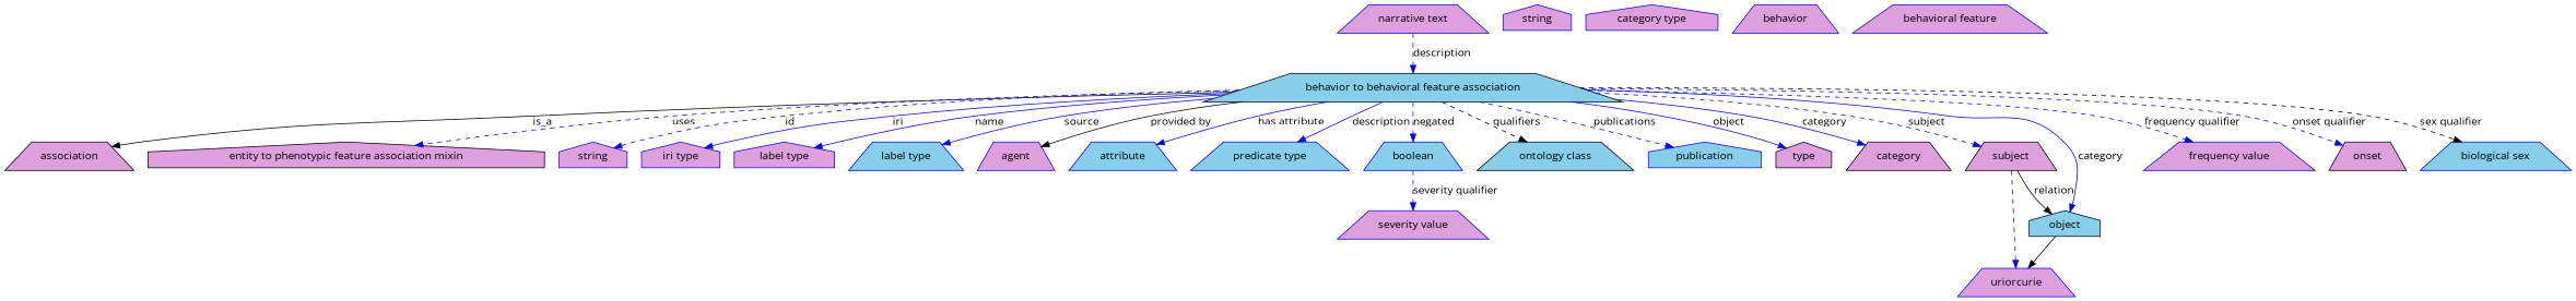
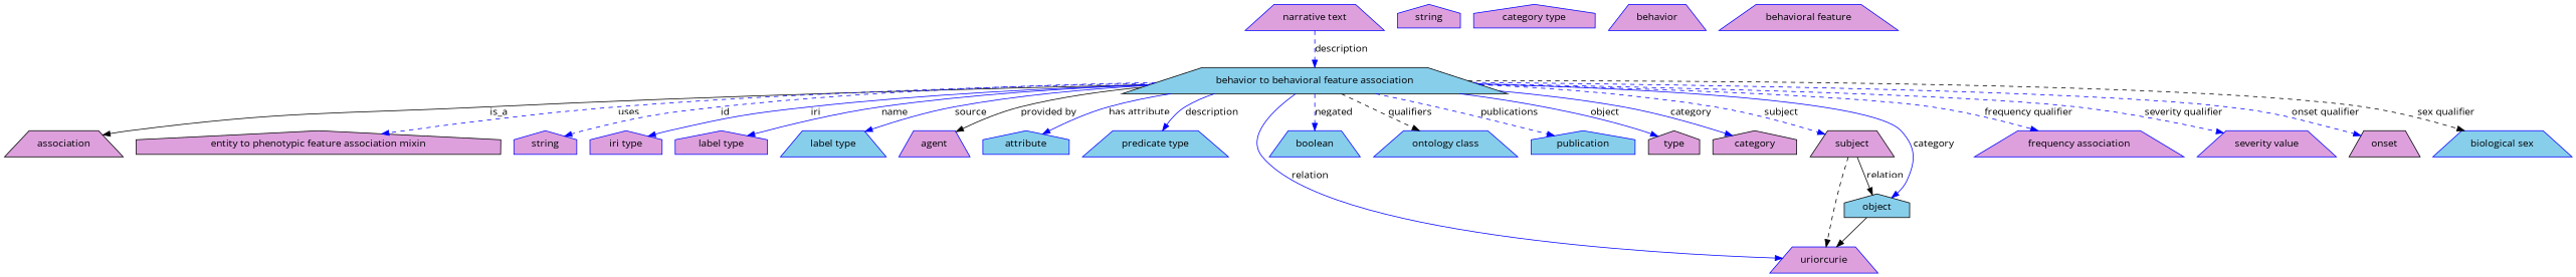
  digraph {
    fontname="Open Sans"
    node [fillcolor=plum fontname="Open Sans" shape=trapezium style=filled color=blue]
    edge [fontname="Open Sans" style=solid color=blue]
    n1 [fillcolor=skyblue height=0.5 label="behavior to behavioral feature association" width=5.7412 color=""]
    association [height=0.5 width=1.7512 color=""]
    "entity to phenotypic feature association mixin" [height=0.5 shape=house width=6.2647 color=""]
    n4 [height=0.5 label=string shape=house width=1.0652]
    n5 [height=0.5 label="iri type" shape=house width=1.2277]
    n6 [height=0.5 label="label type" shape=house width=1.5707]
    n7 [fillcolor=skyblue height=0.5 label="label type" width=1.5707]
    n8 [height=0.5 label=agent width=1.0291]
-   n9 [fillcolor=skyblue height=0.5 label=attribute width=1.4443]
+   n9 [fillcolor=skyblue height=0.5 label=attribute shape=house width=1.4443]
    n10 [fillcolor=skyblue height=0.5 label="predicate type" width=2.1845]
    n11 [height=0.5 label=uriorcurie width=1.6068]
    n12 [fillcolor=skyblue height=0.5 label=boolean width=1.2999]
-   n13 [color=black fillcolor=skyblue height=0.5 label="ontology class" width=2.1484]
+   n13 [fillcolor=skyblue height=0.5 label="ontology class" width=2.1484]
    n14 [fillcolor=skyblue height=0.5 label=publication shape=house width=1.7512]
    type [height=0.5 shape=house width=0.86659 color=""]
-   category [height=0.5 width=1.4443 color=""]
+   category [height=0.5 shape=house width=1.4443 color=""]
    subject [height=0.5 width=1.2457 color=""]
    object [fillcolor=skyblue height=0.5 shape=house width=1.1013 color=""]
-   n19 [height=0.5 label="frequency value" width=2.3651]
+   n19 [height=0.5 label="frequency association" width=2.3651]
    n20 [height=0.5 label="severity value" width=2.1123]
    n21 [color=black height=0.5 label=onset width=1.011]
    n22 [fillcolor=skyblue height=0.5 label="biological sex" width=2.0582]
    n23 [height=0.5 label="narrative text" width=2.0943]
    n24 [height=0.5 label=string shape=house width=1.0652]
    n25 [height=0.5 label="category type" shape=house width=2.0943]
    n26 [height=0.5 label=behavior width=1.4263]
    n27 [height=0.5 label="behavioral feature" width=2.672]
    n1 -> association [label=is_a color=""]
    n1 -> "entity to phenotypic feature association mixin" [label=uses style=dashed]
    n1 -> n4 [label=id style=dashed]
    n1 -> n5 [label=iri]
    n1 -> n6 [label=name]
    n1 -> n7 [label=source]
    n1 -> n8 [color=black label="provided by"]
    n1 -> n9 [label="has attribute"]
    n1 -> n10 [label=description]
+   n1 -> n11 [label=relation]
    n1 -> n12 [label=negated style=dashed]
    n1 -> n13 [color=black label=qualifiers style=dashed]
    n1 -> n14 [label=publications style=dashed]
    n1 -> type [label=object]
    n1 -> category [label=category]
    n1 -> subject [label=subject style=dashed]
    n1 -> object [label=category]
    n1 -> n19 [label="frequency qualifier" style=dashed]
-   n12 -> n20 [label="severity qualifier" style=dashed]
+   n1 -> n20 [label="severity qualifier" style=dashed]
    n1 -> n21 [label="onset qualifier" style=dashed]
    n1 -> n22 [color=black label="sex qualifier" style=dashed]
-   subject -> n11 [style=dashed]
+   subject -> n11 [style=dashed color=""]
    subject -> object [label=relation color=""]
    object -> n11 [color=""]
    n23 -> n1 [label=description style=dashed]
  }
